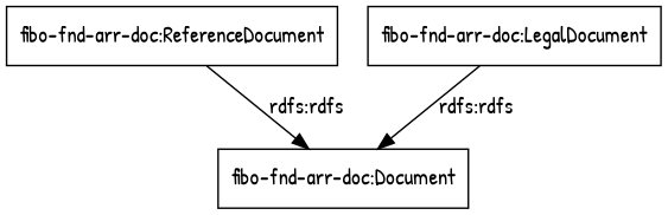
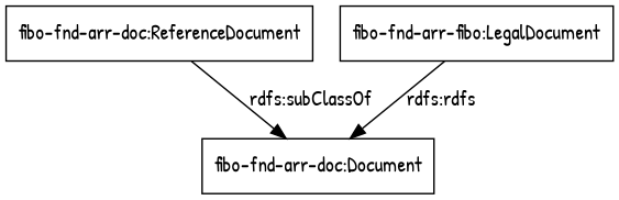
  digraph {
    fontname="Patrick Hand"
    rankdir=TB
    node [color=black fontname="Patrick Hand" shape=rectangle]
    edge [fontname="Patrick Hand"]
    "fibo-fnd-arr-doc:ReferenceDocument"
    "fibo-fnd-arr-doc:Document"
-   "fibo-fnd-arr-doc:LegalDocument"
-   "fibo-fnd-arr-doc:ReferenceDocument" -> "fibo-fnd-arr-doc:Document" [label="rdfs:rdfs"]
+   "fibo-fnd-arr-doc:LegalDocument" [label="fibo-fnd-arr-fibo:LegalDocument"]
+   "fibo-fnd-arr-doc:ReferenceDocument" -> "fibo-fnd-arr-doc:Document" [label="rdfs:subClassOf"]
    "fibo-fnd-arr-doc:LegalDocument" -> "fibo-fnd-arr-doc:Document" [label="rdfs:rdfs"]
  }
